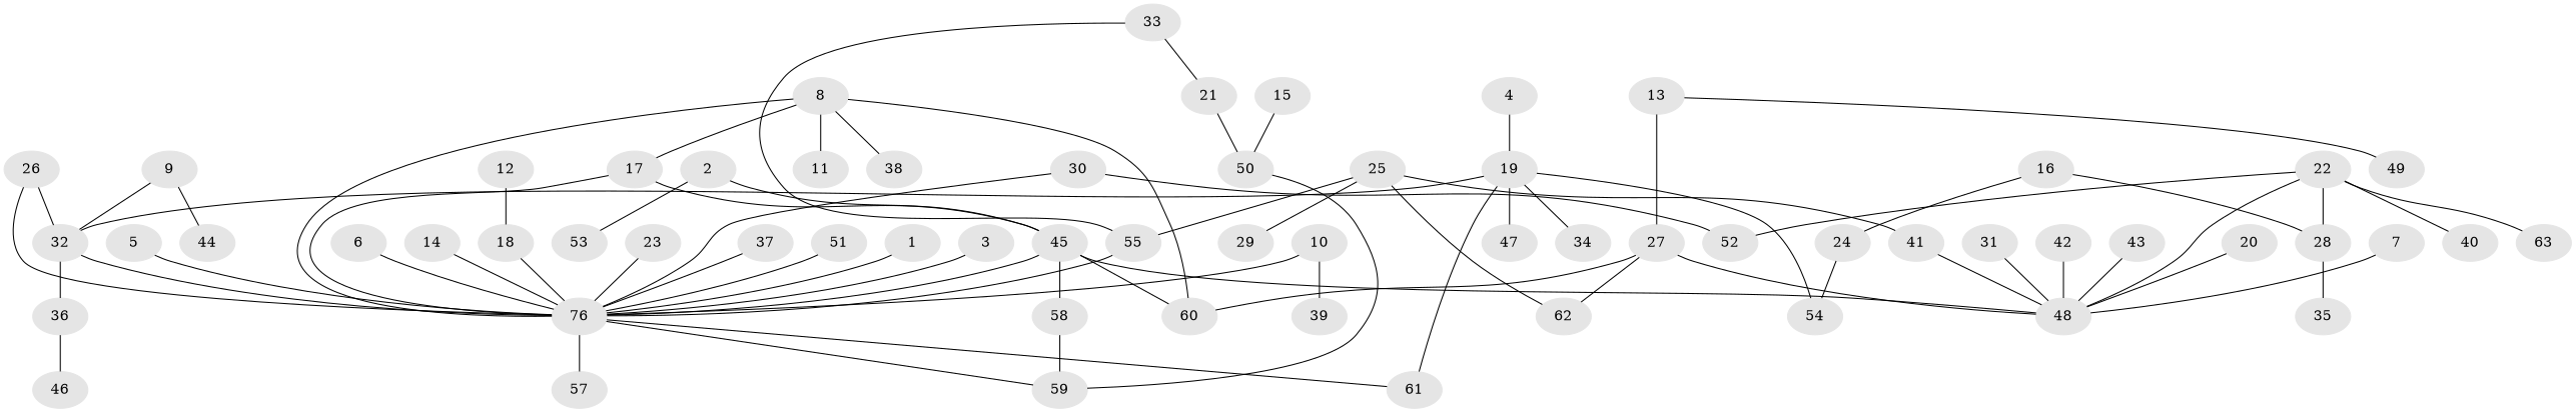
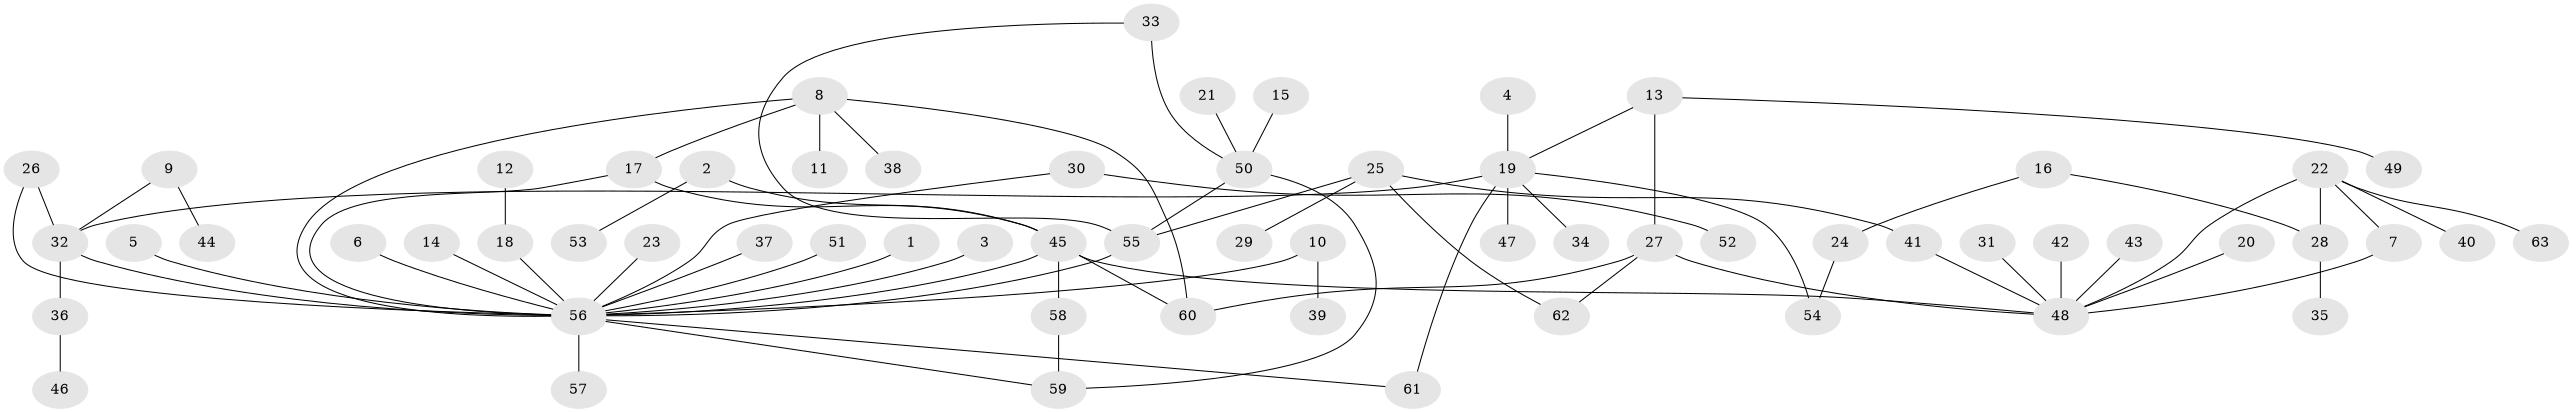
  graph {
    node [color=gray90 style=filled]
    edge [weight=1.0]
    1
-   56 [label=76]
+   56
    61
    59
    57
    2
    45
    53
    48
    60
    58
    3
    4
    19
    32
    34
    47
    54
    5
    6
    7
    8
    11
    17
    38
    9
    44
    36
    10
    39
    12
    18
    13
    27
    49
    62
    14
    15
    50
    55
    16
    24
    28
    35
    20
    21
    22
    40
    52
    63
    23
    25
    29
    41
    26
    30
    31
    46
    33
    37
    42
    43
    51
    1 -- 56
    56 -- 61
    56 -- 59
    56 -- 57
    2 -- 45
    2 -- 53
    45 -- 56
    45 -- 48
    45 -- 60
    45 -- 58
    58 -- 59
    3 -- 56
    4 -- 19
    19 -- 61 [weight=2.0]
    19 -- 32
    19 -- 34
    19 -- 47
    19 -- 54
    32 -- 56
    32 -- 36
    5 -- 56
    6 -- 56
    7 -- 48
    8 -- 56 [weight=3.0]
    8 -- 60
    8 -- 11
    8 -- 17
    8 -- 38
    17 -- 56
    17 -- 45
    9 -- 32
    9 -- 44
    36 -- 46
    10 -- 56
    10 -- 39
    12 -- 18
    18 -- 56 [weight=2.0]
+   13 -- 19
    13 -- 27
    13 -- 49
    27 -- 48
    27 -- 60
    27 -- 62
    14 -- 56
    15 -- 50
    50 -- 59
+   50 -- 55
    55 -- 56
    16 -- 24
    16 -- 28
    24 -- 54
    28 -- 35
    20 -- 48
    21 -- 50
    22 -- 48
    22 -- 28
    22 -- 40
-   22 -- 52
+   22 -- 7
    22 -- 63
    23 -- 56
    25 -- 62
    25 -- 55
    25 -- 29
    25 -- 41
    41 -- 48
    26 -- 56
    26 -- 32
    30 -- 56
    30 -- 52
    31 -- 48
-   33 -- 21
+   33 -- 50
    33 -- 55
    37 -- 56
    42 -- 48
    43 -- 48
    51 -- 56
  }
